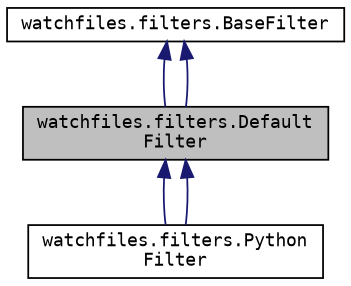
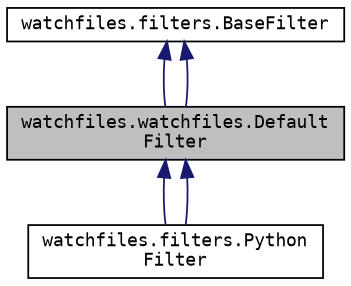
  digraph {
    fontname="DejaVu Sans Mono"
    node [color=black fillcolor=white fontname="DejaVu Sans Mono" fontsize=10 shape=record style=filled]
    edge [color=midnightblue dir=back fontname="DejaVu Sans Mono" fontsize=10 labelfontname=Helvetica labelfontsize=10 style=solid]
-   n1 [fillcolor=grey75 fontcolor=black height=0.2 label="watchfiles.filters.Default\lFilter" width=0.4]
+   n1 [fillcolor=grey75 fontcolor=black height=0.2 label="watchfiles.watchfiles.Default\lFilter" width=0.4]
    n2 [height=0.2 label="watchfiles.filters.Python\lFilter" width=0.4]
    n3 [height=0.2 label="watchfiles.filters.BaseFilter" width=0.4]
    n1 -> n2
    n1 -> n2
    n3 -> n1
    n3 -> n1
  }
